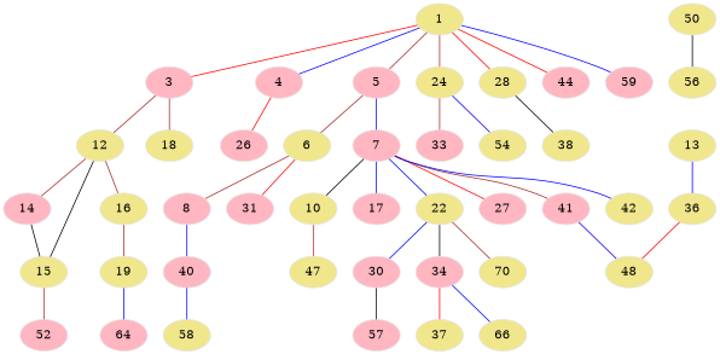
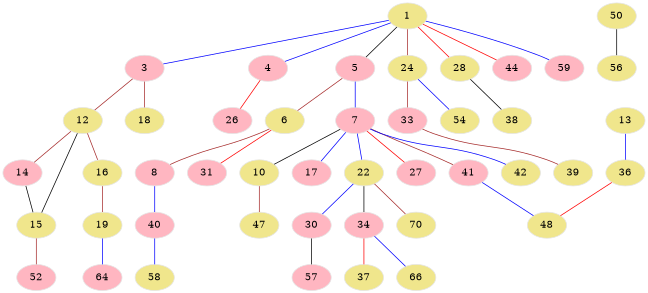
  graph {
    node [color=gray90 fillcolor=khaki style=filled]
    edge [color=brown]
    1 [super="+2"]
    3 [fillcolor=lightpink super="+9"]
    4 [fillcolor=lightpink super="+21"]
    5 [fillcolor=lightpink super="+49"]
    24 [super="+29"]
    28 [super="+61"]
    44 [fillcolor=lightpink super="+51"]
    59 [fillcolor=lightpink]
    12 [super="+20"]
    18 [super="+63"]
    26 [fillcolor=lightpink super="+65"]
    6 [super="+25"]
    7 [fillcolor=lightpink super="+35"]
    13 [super="+23"]
    36 [super="+43"]
    33 [fillcolor=lightpink super="+71"]
    54 [super="+68"]
    38
    14 [fillcolor=lightpink]
    15 [super="+32"]
    16
    8 [fillcolor=lightpink super="+45"]
    31 [fillcolor=lightpink super="+67"]
    10 [super="+11"]
    17 [fillcolor=lightpink]
    22
    27 [fillcolor=lightpink]
    41 [fillcolor=lightpink super="+60"]
    42 [super="+62"]
    40 [fillcolor=lightpink super="+55"]
    47
    30 [fillcolor=lightpink super="+46"]
    34 [fillcolor=lightpink super="+53"]
    70 [super="+74"]
    48 [super="+73"]
    58
    56 [super="+69"]
    50
    52 [fillcolor=lightpink]
    19 [super="+72"]
    64 [fillcolor=lightpink]
    57 [fillcolor=lightpink]
    37
    66
-   1 -- 3 [color=red]
+   39
+   1 -- 3 [color=blue]
    1 -- 4 [color=blue]
-   1 -- 5
+   1 -- 5 [color=black]
    1 -- 24
    1 -- 28 [color=red]
    1 -- 44 [color=red]
    1 -- 59 [color=blue]
    3 -- 12
    3 -- 18
    4 -- 26 [color=red]
    5 -- 6
    5 -- 7 [color=blue]
    24 -- 33
    24 -- 54 [color=blue]
    28 -- 38 [color=black]
    12 -- 14
    12 -- 15 [color=black]
    12 -- 16
    6 -- 8
    6 -- 31 [color=red]
    7 -- 10 [color=black]
    7 -- 17 [color=blue]
    7 -- 22 [color=blue]
    7 -- 27 [color=red]
    7 -- 41
    7 -- 42 [color=blue]
    13 -- 36 [color=blue]
    36 -- 48 [color=red]
+   33 -- 39
    14 -- 15 [color=black]
    15 -- 52
    16 -- 19
    8 -- 40 [color=blue]
    10 -- 47
    22 -- 30 [color=blue]
    22 -- 34 [color=black]
    22 -- 70
    41 -- 48 [color=blue]
    40 -- 58 [color=blue]
    30 -- 57 [color=black]
    34 -- 37 [color=red]
    34 -- 66 [color=blue]
    50 -- 56 [color=black]
    19 -- 64 [color=blue]
  }
